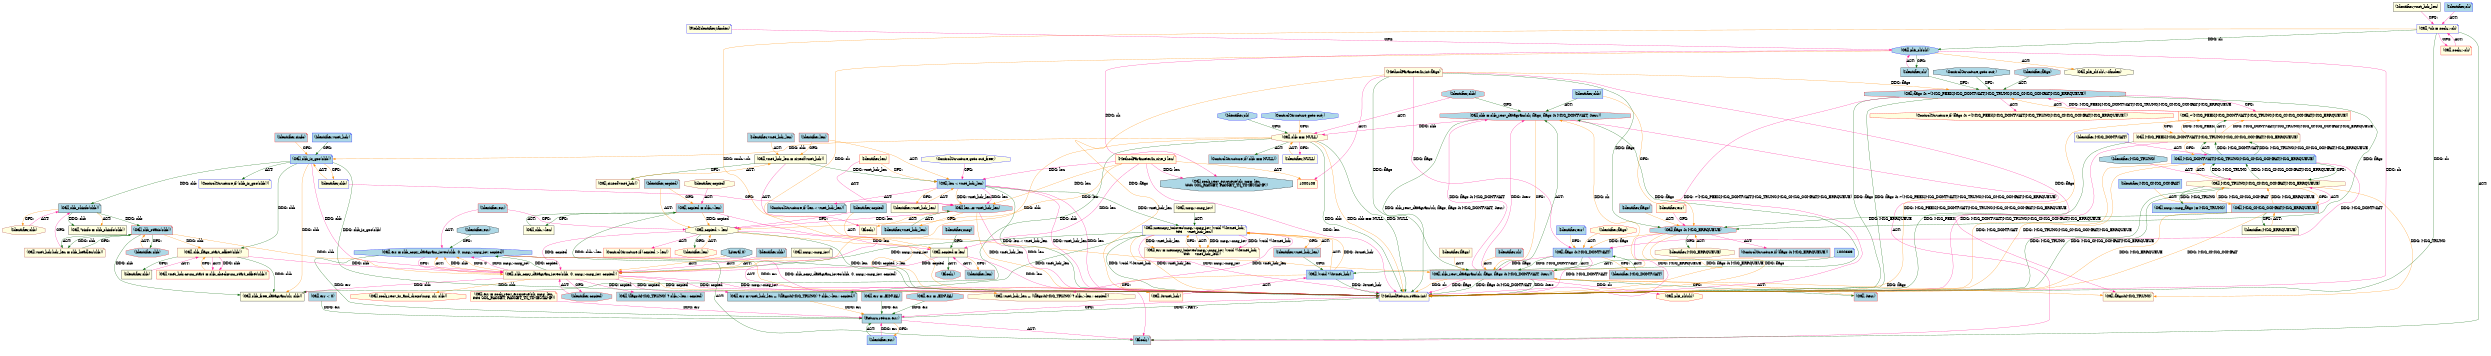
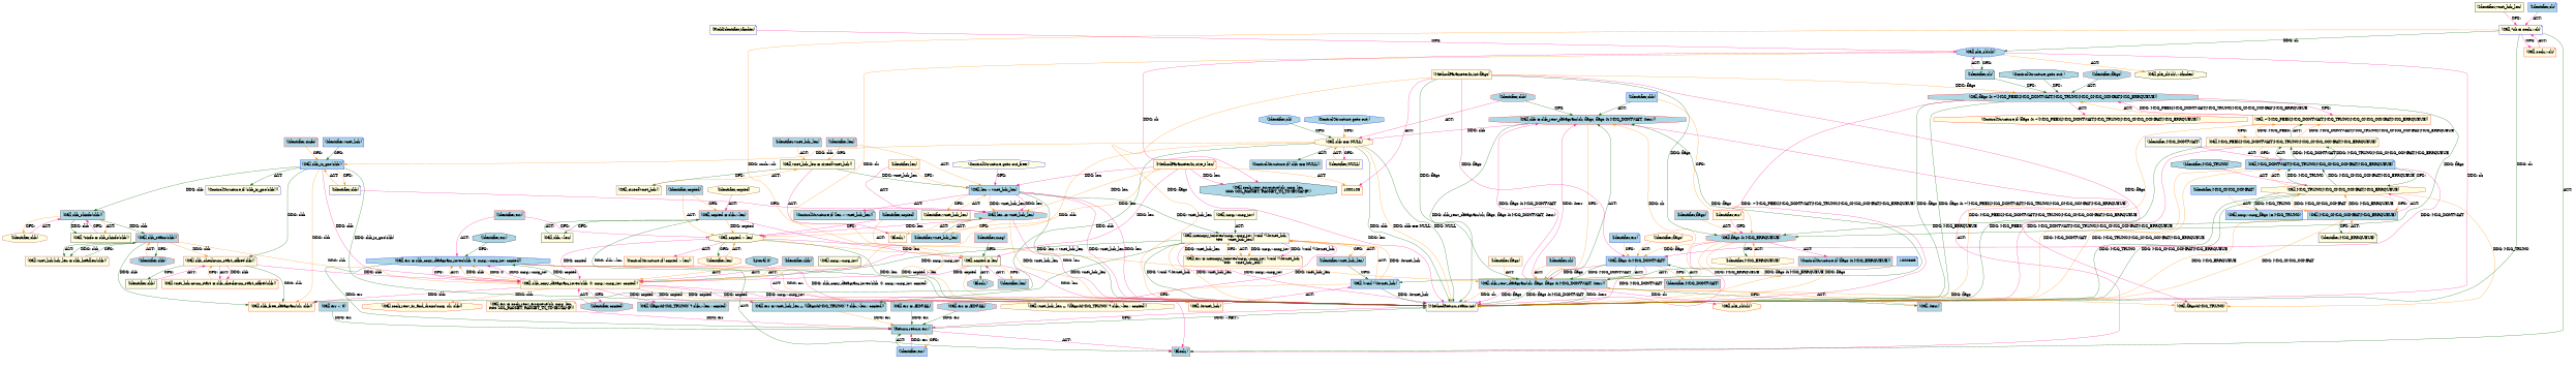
  digraph {
    node [color=red fillcolor=lightblue shape=note style=filled]
    edge [color=darkorange]
    n1 [color=blue label="(Call,err = skb_copy_datagram_iovec(skb, 0, msg->msg_iov, copied))" shape=octagon]
    n2 [color=brown fillcolor=lightyellow label="(Call,skb_copy_datagram_iovec(skb, 0, msg->msg_iov, copied))"]
    n3 [color=black label="(Return,return err;)" shape=box]
    n4 [color=brown label="(Block,)"]
    n5 [color=blue fillcolor=lightyellow label="(MethodReturn,static int)"]
    n6 [color=brown fillcolor=lightyellow label="(Call,vnet_hdr_len + ((flags&MSG_TRUNC) ? skb->len : copied))" shape=octagon]
    n7 [color=brown label="(Call,(flags&MSG_TRUNC) ? skb->len : copied)" shape=box]
-   n8 [color=black fillcolor=lightyellow label="(Call,skb_free_datagram(sk, skb))"]
+   n8 [fillcolor=lightyellow label="(Call,skb_free_datagram(sk, skb))"]
    n9 [fillcolor=lightyellow label="(Call,sock_recv_ts_and_drops(msg, sk, skb))" shape=octagon]
    n10 [color=black label="(Call,err = vnet_hdr_len + ((flags&MSG_TRUNC) ? skb->len : copied))"]
    n11 [label="(Identifier,copied)" shape=octagon]
    n12 [color=blue label="(Identifier,err)"]
    n13 [color=brown fillcolor=lightyellow label="(Call,skb == NULL)" shape=octagon]
    n14 [color=blue label="(Call,skb_is_gso(skb))"]
    n15 [color=brown label="(ControlStructure,if (skb == NULL))" shape=box]
    n16 [color=blue fillcolor=lightyellow label="(Identifier,NULL)" shape=box]
-   n17 [color=brown fillcolor=lightyellow label="(Call,skb_flags_start_offset(skb))"]
+   n17 [color=brown fillcolor=lightyellow label="(Call,skb_checksum_start_offset(skb))"]
    n18 [color=black label="(Call,skb_shinfo(skb))"]
    n19 [color=blue fillcolor=lightyellow label="(Identifier,skb)"]
    n20 [color=blue fillcolor=lightyellow label="(ControlStructure,if (skb_is_gso(skb)))"]
    n21 [label="(Call,skb = skb_recv_datagram(sk, flags, flags & MSG_DONTWAIT, &err))" shape=octagon]
    n22 [label="(Call,skb_recv_datagram(sk, flags, flags & MSG_DONTWAIT, &err))"]
    n23 [color=brown fillcolor=lightyellow label="(Call,flags&MSG_TRUNC)"]
    n24 [fillcolor=lightyellow label="(Call,pkt_sk(sk))" shape=octagon]
    n25 [label="(Call,&err)"]
    n26 [color=blue label="(Call,pkt_sk(sk))" shape=octagon]
    n27 [color=black label="(Identifier,sk)"]
    n28 [color=black fillcolor=lightyellow label="(Call,pkt_sk(sk)->ifindex)" shape=octagon]
    n29 [color=black label="(Call,sock_recv_errqueue(sk, msg, len,\n\t\t\t\t\t SOL_PACKET, PACKET_TX_TIMESTAMP))" shape=octagon]
    n30 [label="(Call,flags & ~(MSG_PEEK|MSG_DONTWAIT|MSG_TRUNC|MSG_CMSG_COMPAT|MSG_ERRQUEUE))" shape=octagon]
    n31 [color=blue fillcolor=lightyellow label="(Call,*sk = sock->sk)"]
    n32 [fillcolor=lightyellow label="(Call,sock->sk)"]
    n33 [color=blue label="(Call,flags & MSG_DONTWAIT)" shape=box]
    n34 [label="(Identifier,MSG_DONTWAIT)" shape=box]
    n35 [label="(Call,flags & MSG_ERRQUEUE)" shape=octagon]
    n36 [label="(ControlStructure,if (flags & MSG_ERRQUEUE))" shape=box]
    n37 [color=brown fillcolor=lightyellow label="(Identifier,MSG_ERRQUEUE)" shape=octagon]
    n38 [fillcolor=lightyellow label="(Call,~(MSG_PEEK|MSG_DONTWAIT|MSG_TRUNC|MSG_CMSG_COMPAT|MSG_ERRQUEUE))" shape=box]
    n39 [fillcolor=lightyellow label="(ControlStructure,if (flags & ~(MSG_PEEK|MSG_DONTWAIT|MSG_TRUNC|MSG_CMSG_COMPAT|MSG_ERRQUEUE)))" shape=octagon]
    n40 [color=brown fillcolor=lightyellow label="(Call,MSG_PEEK|MSG_DONTWAIT|MSG_TRUNC|MSG_CMSG_COMPAT|MSG_ERRQUEUE)"]
    n41 [color=brown fillcolor=lightyellow label="(MethodParameterIn,int flags)"]
    1000108 [fillcolor=lightyellow]
    n43 [color=blue label="(Call,MSG_DONTWAIT|MSG_TRUNC|MSG_CMSG_COMPAT|MSG_ERRQUEUE)"]
    n44 [color=brown fillcolor=lightyellow label="(Call,MSG_TRUNC|MSG_CMSG_COMPAT|MSG_ERRQUEUE)" shape=octagon]
    n45 [label="(Call,MSG_CMSG_COMPAT|MSG_ERRQUEUE)"]
    n46 [color=blue label="(Call,msg->msg_flags |= MSG_TRUNC)" shape=box]
    n47 [color=black fillcolor=lightyellow label="(Identifier,MSG_ERRQUEUE)"]
    n48 [color=black fillcolor=lightyellow label="(Identifier,skb)" shape=box]
    n49 [fillcolor=lightyellow label="(Call,vnet_hdr.csum_start = skb_checksum_start_offset(skb))"]
    n50 [label="(Call,skb_static(skb))"]
    n51 [color=brown fillcolor=lightyellow label="(Identifier,skb)" shape=octagon]
    n52 [color=black fillcolor=lightyellow label="(Call,*sinfo = skb_shinfo(skb))" shape=box]
    n53 [label="(Call,len -= vnet_hdr_len)" shape=octagon]
    n54 [color=brown fillcolor=lightyellow label="(Call,vnet_hdr.hdr_len = skb_headlen(skb))"]
    n55 [label="(Identifier,skb)" shape=octagon]
    n56 [color=blue fillcolor=lightyellow label="(Call,memcpy_toiovec(msg->msg_iov, (void *)&vnet_hdr,\n\t\t\t\t     vnet_hdr_len))"]
    n57 [label="(Identifier,vnet_hdr_len)" shape=box]
    n58 [color=brown fillcolor=lightyellow label="(Call,err = memcpy_toiovec(msg->msg_iov, (void *)&vnet_hdr,\n\t\t\t\t     vnet_hdr_len))"]
    n59 [color=blue label="(Call,(void *)&vnet_hdr)"]
    n60 [fillcolor=lightyellow label="(Call,&vnet_hdr)" shape=box]
    n61 [color=blue label="(Call,len < vnet_hdr_len)" shape=box]
    n62 [color=black label="(ControlStructure,if (len < vnet_hdr_len))"]
    n63 [color=black fillcolor=lightyellow label="(Identifier,vnet_hdr_len)" shape=box]
    n64 [color=black fillcolor=lightyellow label="(Call,copied > len)" shape=octagon]
    n65 [color=brown fillcolor=lightyellow label="(Block,)" shape=box]
    n66 [color=brown label="(Identifier,vnet_hdr_len)" shape=box]
    n67 [fillcolor=lightyellow label="(MethodParameterIn,size_t len)"]
    n68 [color=black fillcolor=lightyellow label="(Call,copied = len)" shape=box]
    n69 [fillcolor=lightyellow label="(ControlStructure,if (copied > len))" shape=box]
    n70 [fillcolor=lightyellow label="(Identifier,len)" shape=octagon]
    n71 [color=brown label="(Identifier,len)" shape=box]
    n72 [label="(Block,)" shape=octagon]
    n73 [color=black fillcolor=lightyellow label="(Call,vnet_hdr_len = sizeof(vnet_hdr))" shape=box]
    n74 [color=brown fillcolor=lightyellow label="(Call,sizeof(vnet_hdr))"]
    n75 [label="(Call,copied = skb->len)" shape=box]
    n76 [color=black fillcolor=lightyellow label="(Call,skb->len)" shape=box]
    n77 [color=brown label="(Identifier,skb)"]
    n78 [color=black fillcolor=lightyellow label="(Call,msg->msg_iov)"]
    n79 [color=blue label="(Identifier,MSG_CMSG_COMPAT)" shape=box]
    n80 [fillcolor=lightyellow label="(Identifier,flags)" shape=octagon]
    n81 [color=black fillcolor=lightyellow label="(Call,msg->msg_iov)" shape=box]
    n82 [color=brown fillcolor=lightyellow label="(Identifier,copied)" shape=octagon]
    n83 [color=black label="(ControlStructure,goto out;)" shape=octagon]
    n84 [label="(Identifier,skb)" shape=octagon]
    n85 [label="(Call,err = -EINVAL)" shape=octagon]
    n86 [color=blue label="(Identifier,err)"]
    n87 [fillcolor=lightyellow label="(Identifier,err)"]
    n88 [color=brown label="(Call,err < 0)" shape=box]
    n89 [color=blue fillcolor=lightyellow label="(FieldIdentifier,ifindex)"]
    n90 [color=black label="(Literal,0)" shape=octagon]
    n91 [color=blue label="(Identifier,skb)" shape=box]
    n92 [color=brown label="(Identifier,flags)" shape=octagon]
    n93 [label="(Identifier,len)"]
    n94 [color=brown fillcolor=lightyellow label="(Identifier,flags)" shape=box]
    n95 [color=blue fillcolor=lightyellow label="(ControlStructure,goto out_free;)" shape=octagon]
    n96 [color=black label="(Identifier,MSG_TRUNC)" shape=octagon]
    n97 [color=black label="(Identifier,copied)" shape=box]
    n98 [color=blue label="(Identifier,sk)" shape=octagon]
    n99 [color=blue label="(ControlStructure,goto out;)" shape=octagon]
    n100 [label="(Identifier,sk)"]
    n101 [color=brown label="(Identifier,flags)"]
    n102 [color=brown label="(Identifier,vnet_hdr_len)"]
    n103 [color=blue fillcolor=lightyellow label="(Identifier,MSG_DONTWAIT)"]
    n104 [label="(Identifier,err)"]
    n105 [label="(Identifier,msg)" shape=box]
    n106 [fillcolor=lightyellow label="(Call,err = sock_recv_errqueue(sk, msg, len,\n\t\t\t\t\t SOL_PACKET, PACKET_TX_TIMESTAMP))"]
    n107 [color=black label="(Identifier,err)" shape=octagon]
    n108 [label="(Identifier,sinfo)"]
    n109 [color=brown label="(Call,err = -EINVAL)" shape=box]
    n110 [color=blue label="(Identifier,vnet_hdr)"]
    n111 [color=black fillcolor=lightyellow label="(Identifier,vnet_hdr_len)" shape=box]
    n112 [fillcolor=lightyellow label="(Identifier,len)" shape=box]
    n113 [color=blue label="(Identifier,sk)"]
    n114 [color=brown label="(Identifier,copied)"]
    1000339 [color=blue]
    n1 -> n2 [color=deeppink label="CFG: "]
    n1 -> n3 [color=darkgreen label="DDG: err"]
    n1 -> n4 [color=darkgreen label="AST: "]
    n1 -> n5 [color=deeppink label="DDG: skb_copy_datagram_iovec(skb, 0, msg->msg_iov, copied)"]
    n1 -> n5 [label="DDG: err"]
    n2 -> n1 [label="AST: "]
    n2 -> n1 [label="DDG: skb"]
    n2 -> n1 [label="DDG: 0"]
    n2 -> n1 [color=deeppink label="DDG: msg->msg_iov"]
    n2 -> n1 [color=darkgreen label="DDG: copied"]
    n2 -> n5 [color=deeppink label="DDG: copied"]
    n2 -> n5 [color=deeppink label="DDG: msg->msg_iov"]
    n2 -> n6 [label="DDG: copied"]
    n2 -> n7 [color=deeppink label="DDG: copied"]
    n2 -> n8 [color=deeppink label="DDG: skb"]
    n2 -> n9 [label="DDG: skb"]
    n2 -> n10 [color=deeppink label="DDG: copied"]
    n2 -> n11 [color=deeppink label="CFG: "]
    n3 -> n4 [color=deeppink label="AST: "]
    n3 -> n5 [color=darkgreen label="DDG: <RET>"]
    n3 -> n12 [label="CFG: "]
    n5 -> n3 [color=deeppink label="CFG: "]
    n10 -> n3 [label="DDG: err"]
    n11 -> n2 [color=deeppink label="AST: "]
    n12 -> n3 [color=darkgreen label="AST: "]
    n12 -> n3 [color=deeppink label="DDG: err"]
    n13 -> n2 [label="DDG: skb"]
    n13 -> n5 [color=darkgreen label="DDG: skb"]
    n13 -> n5 [label="DDG: skb == NULL"]
    n13 -> n5 [color=darkgreen label="DDG: NULL"]
    n13 -> n8 [color=darkgreen label="DDG: skb"]
    n13 -> n14 [label="DDG: skb"]
    n13 -> n15 [color=darkgreen label="AST: "]
    n13 -> n16 [color=deeppink label="CFG: "]
    n14 -> n2 [color=deeppink label="DDG: skb"]
    n14 -> n5 [color=darkgreen label="DDG: skb_is_gso(skb)"]
    n14 -> n8 [label="DDG: skb"]
    n14 -> n17 [color=darkgreen label="DDG: skb"]
    n14 -> n18 [color=darkgreen label="DDG: skb"]
    n14 -> n19 [label="CFG: "]
    n14 -> n20 [color=darkgreen label="AST: "]
    n16 -> n13 [label="AST: "]
    n17 -> n2 [color=deeppink label="DDG: skb"]
    n17 -> n8 [color=darkgreen label="DDG: skb"]
    n17 -> n48 [color=darkgreen label="CFG: "]
    n17 -> n49 [color=deeppink label="AST: "]
    n17 -> n49 [color=deeppink label="DDG: skb"]
    n18 -> n50 [color=darkgreen label="DDG: skb"]
    n18 -> n51 [label="CFG: "]
    n18 -> n52 [label="AST: "]
    n18 -> n52 [color=darkgreen label="DDG: skb"]
    n19 -> n14 [label="AST: "]
    n19 -> n53 [color=deeppink label="CFG: "]
    n21 -> n4 [color=deeppink label="AST: "]
    n21 -> n5 [color=darkgreen label="DDG: skb_recv_datagram(sk, flags, flags & MSG_DONTWAIT, &err)"]
    n21 -> n13 [color=deeppink label="DDG: skb"]
    n21 -> n22 [label="CFG: "]
    n22 -> n5 [color=darkgreen label="DDG: &err"]
    n22 -> n5 [label="DDG: sk"]
    n22 -> n5 [color=deeppink label="DDG: flags"]
    n22 -> n5 [color=darkgreen label="DDG: flags & MSG_DONTWAIT"]
    n22 -> n21 [color=darkgreen label="AST: "]
    n22 -> n21 [label="DDG: sk"]
    n22 -> n21 [color=darkgreen label="DDG: flags"]
    n22 -> n21 [color=deeppink label="DDG: flags & MSG_DONTWAIT"]
    n22 -> n21 [color=deeppink label="DDG: &err"]
    n22 -> n23 [label="DDG: flags"]
    n22 -> n24 [color=deeppink label="DDG: sk"]
    n22 -> n25 [color=darkgreen label="CFG: "]
    n25 -> n22 [label="AST: "]
    n26 -> n5 [color=deeppink label="DDG: sk"]
    n26 -> n22 [label="DDG: sk"]
    n26 -> n27 [color=darkgreen label="CFG: "]
    n26 -> n28 [label="AST: "]
    n26 -> n29 [color=deeppink label="DDG: sk"]
    n27 -> n26 [color=deeppink label="AST: "]
    n27 -> n30 [color=darkgreen label="CFG: "]
    n30 -> n5 [color=darkgreen label="DDG: flags"]
    n30 -> n5 [color=darkgreen label="DDG: flags & ~(MSG_PEEK|MSG_DONTWAIT|MSG_TRUNC|MSG_CMSG_COMPAT|MSG_ERRQUEUE)"]
    n30 -> n5 [color=deeppink label="DDG: ~(MSG_PEEK|MSG_DONTWAIT|MSG_TRUNC|MSG_CMSG_COMPAT|MSG_ERRQUEUE)"]
    n30 -> n35 [color=darkgreen label="DDG: flags"]
    n30 -> n38 [color=deeppink label="CFG: "]
    n30 -> n39 [color=deeppink label="AST: "]
    n31 -> n4 [color=darkgreen label="AST: "]
    n31 -> n5 [color=darkgreen label="DDG: sk"]
    n31 -> n5 [label="DDG: sock->sk"]
    n31 -> n26 [color=darkgreen label="DDG: sk"]
    n31 -> n32 [color=deeppink label="CFG: "]
    n32 -> n31 [color=deeppink label="AST: "]
    n33 -> n5 [color=deeppink label="DDG: MSG_DONTWAIT"]
    n33 -> n22 [color=darkgreen label="AST: "]
    n33 -> n22 [color=deeppink label="DDG: flags"]
    n33 -> n22 [color=darkgreen label="DDG: MSG_DONTWAIT"]
    n33 -> n34 [label="CFG: "]
    n34 -> n33 [color=darkgreen label="AST: "]
    n35 -> n5 [color=deeppink label="DDG: MSG_ERRQUEUE"]
    n35 -> n5 [label="DDG: flags & MSG_ERRQUEUE"]
    n35 -> n5 [label="DDG: flags"]
    n35 -> n33 [label="DDG: flags"]
    n35 -> n36 [color=deeppink label="AST: "]
    n35 -> n37 [color=darkgreen label="CFG: "]
    n37 -> n35 [label="AST: "]
    n38 -> n5 [label="DDG: MSG_PEEK|MSG_DONTWAIT|MSG_TRUNC|MSG_CMSG_COMPAT|MSG_ERRQUEUE"]
    n38 -> n30 [label="AST: "]
    n38 -> n30 [color=deeppink label="DDG: MSG_PEEK|MSG_DONTWAIT|MSG_TRUNC|MSG_CMSG_COMPAT|MSG_ERRQUEUE"]
    n38 -> n40 [label="CFG: "]
    n40 -> n5 [color=deeppink label="DDG: MSG_DONTWAIT|MSG_TRUNC|MSG_CMSG_COMPAT|MSG_ERRQUEUE"]
    n40 -> n5 [color=darkgreen label="DDG: MSG_PEEK"]
    n40 -> n38 [color=darkgreen label="AST: "]
    n40 -> n38 [label="DDG: MSG_PEEK"]
    n40 -> n38 [label="DDG: MSG_DONTWAIT|MSG_TRUNC|MSG_CMSG_COMPAT|MSG_ERRQUEUE"]
    n40 -> n43 [label="CFG: "]
    n41 -> n5 [label="DDG: flags"]
    n41 -> n22 [color=darkgreen label="DDG: flags"]
    n41 -> n23 [color=deeppink label="DDG: flags"]
    n41 -> n30 [label="DDG: flags"]
    n41 -> n33 [color=deeppink label="DDG: flags"]
    n41 -> n35 [color=darkgreen label="DDG: flags"]
    n41 -> 1000108 [color=deeppink label="AST: "]
    n43 -> n5 [label="DDG: MSG_DONTWAIT"]
    n43 -> n5 [label="DDG: MSG_TRUNC|MSG_CMSG_COMPAT|MSG_ERRQUEUE"]
    n43 -> n33 [color=deeppink label="DDG: MSG_DONTWAIT"]
    n43 -> n40 [color=darkgreen label="AST: "]
    n43 -> n40 [color=darkgreen label="DDG: MSG_DONTWAIT"]
    n43 -> n40 [color=darkgreen label="DDG: MSG_TRUNC|MSG_CMSG_COMPAT|MSG_ERRQUEUE"]
    n43 -> n44 [color=darkgreen label="CFG: "]
    n44 -> n5 [color=darkgreen label="DDG: MSG_CMSG_COMPAT|MSG_ERRQUEUE"]
    n44 -> n5 [color=darkgreen label="DDG: MSG_TRUNC"]
    n44 -> n23 [label="DDG: MSG_TRUNC"]
    n44 -> n43 [label="AST: "]
    n44 -> n43 [color=darkgreen label="DDG: MSG_TRUNC"]
    n44 -> n43 [color=darkgreen label="DDG: MSG_CMSG_COMPAT|MSG_ERRQUEUE"]
    n44 -> n45 [label="CFG: "]
    n44 -> n46 [color=darkgreen label="DDG: MSG_TRUNC"]
    n45 -> n5 [label="DDG: MSG_ERRQUEUE"]
    n45 -> n5 [label="DDG: MSG_CMSG_COMPAT"]
    n45 -> n35 [color=darkgreen label="DDG: MSG_ERRQUEUE"]
    n45 -> n44 [color=deeppink label="AST: "]
    n45 -> n44 [label="DDG: MSG_CMSG_COMPAT"]
    n45 -> n44 [label="DDG: MSG_ERRQUEUE"]
    n45 -> n47 [color=darkgreen label="CFG: "]
    n47 -> n45 [label="AST: "]
    n48 -> n17 [color=deeppink label="AST: "]
    n49 -> n17 [label="CFG: "]
    n50 -> n2 [label="DDG: skb"]
    n50 -> n8 [color=darkgreen label="DDG: skb"]
    n50 -> n17 [label="DDG: skb"]
    n50 -> n54 [color=darkgreen label="AST: "]
    n50 -> n54 [color=darkgreen label="DDG: skb"]
    n50 -> n55 [color=darkgreen label="CFG: "]
    n51 -> n18 [color=deeppink label="AST: "]
-   n54 -> n18 [color=deeppink label="CFG: "]
+   n52 -> n18 [color=deeppink label="CFG: "]
    n53 -> n5 [label="DDG: vnet_hdr_len"]
    n53 -> n5 [color=deeppink label="DDG: len"]
    n53 -> n64 [color=deeppink label="DDG: len"]
    n53 -> n65 [label="AST: "]
    n53 -> n66 [label="CFG: "]
    n54 -> n50 [color=darkgreen label="CFG: "]
    n55 -> n50 [label="AST: "]
    n56 -> n2 [color=darkgreen label="DDG: msg->msg_iov"]
    n56 -> n5 [color=darkgreen label="DDG: (void *)&vnet_hdr"]
    n56 -> n5 [label="DDG: vnet_hdr_len"]
    n56 -> n5 [color=deeppink label="DDG: msg->msg_iov"]
    n56 -> n6 [color=deeppink label="DDG: vnet_hdr_len"]
    n56 -> n10 [color=darkgreen label="DDG: vnet_hdr_len"]
    n56 -> n57 [label="CFG: "]
    n56 -> n58 [label="AST: "]
    n56 -> n58 [label="DDG: msg->msg_iov"]
    n56 -> n58 [color=deeppink label="DDG: (void *)&vnet_hdr"]
    n56 -> n58 [label="DDG: vnet_hdr_len"]
    n57 -> n56 [label="AST: "]
    n57 -> n59 [color=darkgreen label="CFG: "]
    n58 -> n56 [label="CFG: "]
    n59 -> n5 [color=darkgreen label="DDG: &vnet_hdr"]
    n59 -> n56 [label="AST: "]
    n59 -> n56 [label="DDG: &vnet_hdr"]
    n59 -> n60 [label="CFG: "]
    n60 -> n59 [color=deeppink label="AST: "]
    n61 -> n5 [color=darkgreen label="DDG: len < vnet_hdr_len"]
    n61 -> n5 [color=deeppink label="DDG: vnet_hdr_len"]
    n61 -> n5 [color=deeppink label="DDG: len"]
    n61 -> n53 [label="DDG: vnet_hdr_len"]
    n61 -> n53 [color=deeppink label="DDG: len"]
    n61 -> n56 [color=darkgreen label="DDG: vnet_hdr_len"]
    n61 -> n62 [color=deeppink label="AST: "]
    n61 -> n63 [label="CFG: "]
    n63 -> n61 [label="AST: "]
    n64 -> n2 [color=deeppink label="DDG: copied"]
    n64 -> n5 [color=darkgreen label="DDG: len"]
    n64 -> n5 [label="DDG: copied > len"]
    n64 -> n68 [color=deeppink label="DDG: len"]
    n64 -> n69 [color=deeppink label="AST: "]
    n64 -> n70 [color=darkgreen label="CFG: "]
    n66 -> n53 [color=darkgreen label="AST: "]
    n67 -> n5 [color=deeppink label="DDG: len"]
    n67 -> n29 [color=deeppink label="DDG: len"]
    n67 -> 1000108 [label="AST: "]
    n67 -> n53 [label="DDG: len"]
    n67 -> n61 [color=deeppink label="DDG: len"]
    n67 -> n64 [label="DDG: len"]
    n67 -> n68 [color=deeppink label="DDG: len"]
    n68 -> n2 [color=deeppink label="DDG: copied"]
    n68 -> n5 [color=deeppink label="DDG: len"]
    n68 -> n71 [label="CFG: "]
    n68 -> n72 [color=darkgreen label="AST: "]
    n70 -> n64 [label="AST: "]
    n71 -> n68 [color=deeppink label="AST: "]
    n73 -> n61 [color=darkgreen label="DDG: vnet_hdr_len"]
    n73 -> n65 [color=deeppink label="AST: "]
    n73 -> n74 [color=darkgreen label="CFG: "]
    n74 -> n73 [label="AST: "]
    n75 -> n4 [color=deeppink label="AST: "]
    n75 -> n5 [color=darkgreen label="DDG: skb->len"]
    n75 -> n64 [label="DDG: copied"]
    n75 -> n76 [color=darkgreen label="CFG: "]
    n76 -> n75 [color=darkgreen label="AST: "]
    n77 -> n2 [color=deeppink label="AST: "]
    n78 -> n2 [label="AST: "]
    n79 -> n45 [label="AST: "]
    n80 -> n33 [label="AST: "]
    n81 -> n56 [color=darkgreen label="AST: "]
    n82 -> n75 [color=deeppink label="AST: "]
    n83 -> n30 [color=darkgreen label="CFG: "]
    n84 -> n13 [color=deeppink label="AST: "]
    n84 -> n21 [color=darkgreen label="CFG: "]
    n85 -> n3 [color=darkgreen label="DDG: err"]
    n86 -> n33 [label="CFG: "]
    n87 -> n35 [color=deeppink label="CFG: "]
    n88 -> n3 [color=darkgreen label="DDG: err"]
    n89 -> n26 [color=deeppink label="CFG: "]
    n90 -> n2 [label="AST: "]
    n91 -> n21 [color=darkgreen label="AST: "]
    n91 -> n35 [label="CFG: "]
    n92 -> n30 [color=darkgreen label="AST: "]
    n93 -> n61 [label="AST: "]
    n93 -> n73 [label="CFG: "]
    n94 -> n22 [label="AST: "]
    n95 -> n61 [color=deeppink label="CFG: "]
    n96 -> n44 [color=deeppink label="AST: "]
    n97 -> n64 [color=deeppink label="CFG: "]
    n97 -> n68 [label="AST: "]
    n98 -> n13 [color=darkgreen label="CFG: "]
    n99 -> n13 [label="CFG: "]
    n100 -> n22 [label="AST: "]
    n101 -> n35 [label="AST: "]
    n102 -> n73 [label="AST: "]
    n103 -> n43 [color=deeppink label="AST: "]
    n104 -> n1 [color=deeppink label="AST: "]
    n104 -> n64 [color=deeppink label="CFG: "]
    n105 -> n68 [color=darkgreen label="CFG: "]
    n106 -> n3 [color=deeppink label="DDG: err"]
    n107 -> n1 [color=darkgreen label="CFG: "]
    n108 -> n14 [label="CFG: "]
    n109 -> n3 [color=darkgreen label="DDG: err"]
    n110 -> n14 [color=darkgreen label="CFG: "]
    n111 -> n31 [color=deeppink label="CFG: "]
    n112 -> n53 [color=deeppink label="AST: "]
    n112 -> n61 [label="CFG: "]
    n113 -> n31 [color=deeppink label="AST: "]
    n114 -> n64 [label="AST: "]
    n114 -> n75 [label="CFG: "]
    1000339 -> n59 [color=darkgreen label="AST: "]
  }
